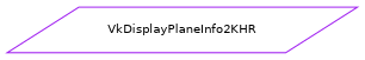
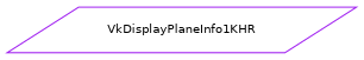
  digraph {
    rankdir=LR
-   n1 [color=purple fillcolor=white fontname=Helvetica fontsize=10 height=0.2 label=VkDisplayPlaneInfo2KHR shape=parallelogram style=filled width=0.4]
+   n1 [color=purple fillcolor=white fontname=Helvetica fontsize=10 height=0.2 label=VkDisplayPlaneInfo1KHR shape=parallelogram style=filled width=0.4]
  }
